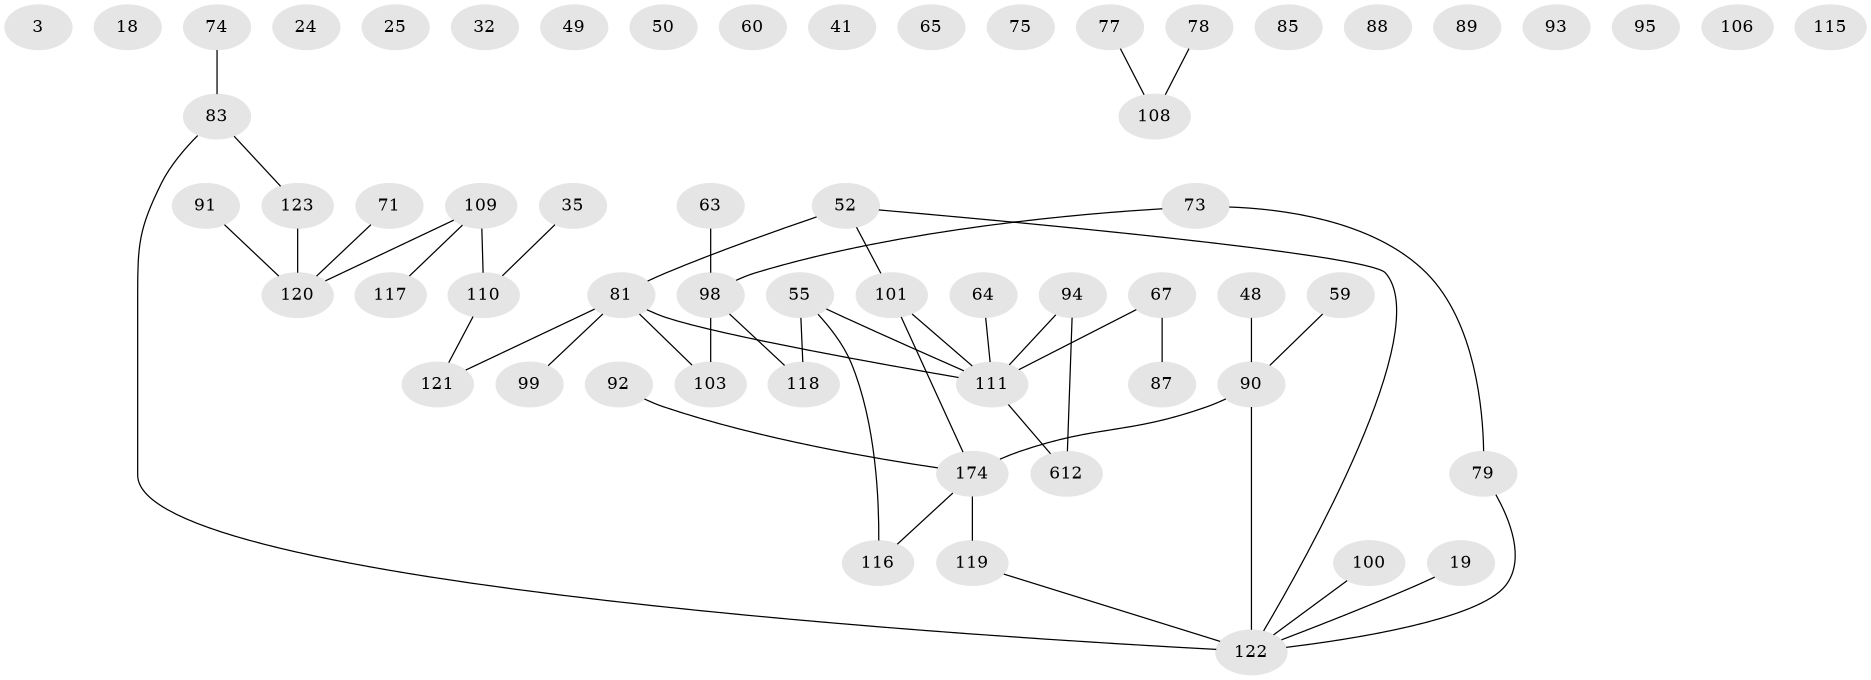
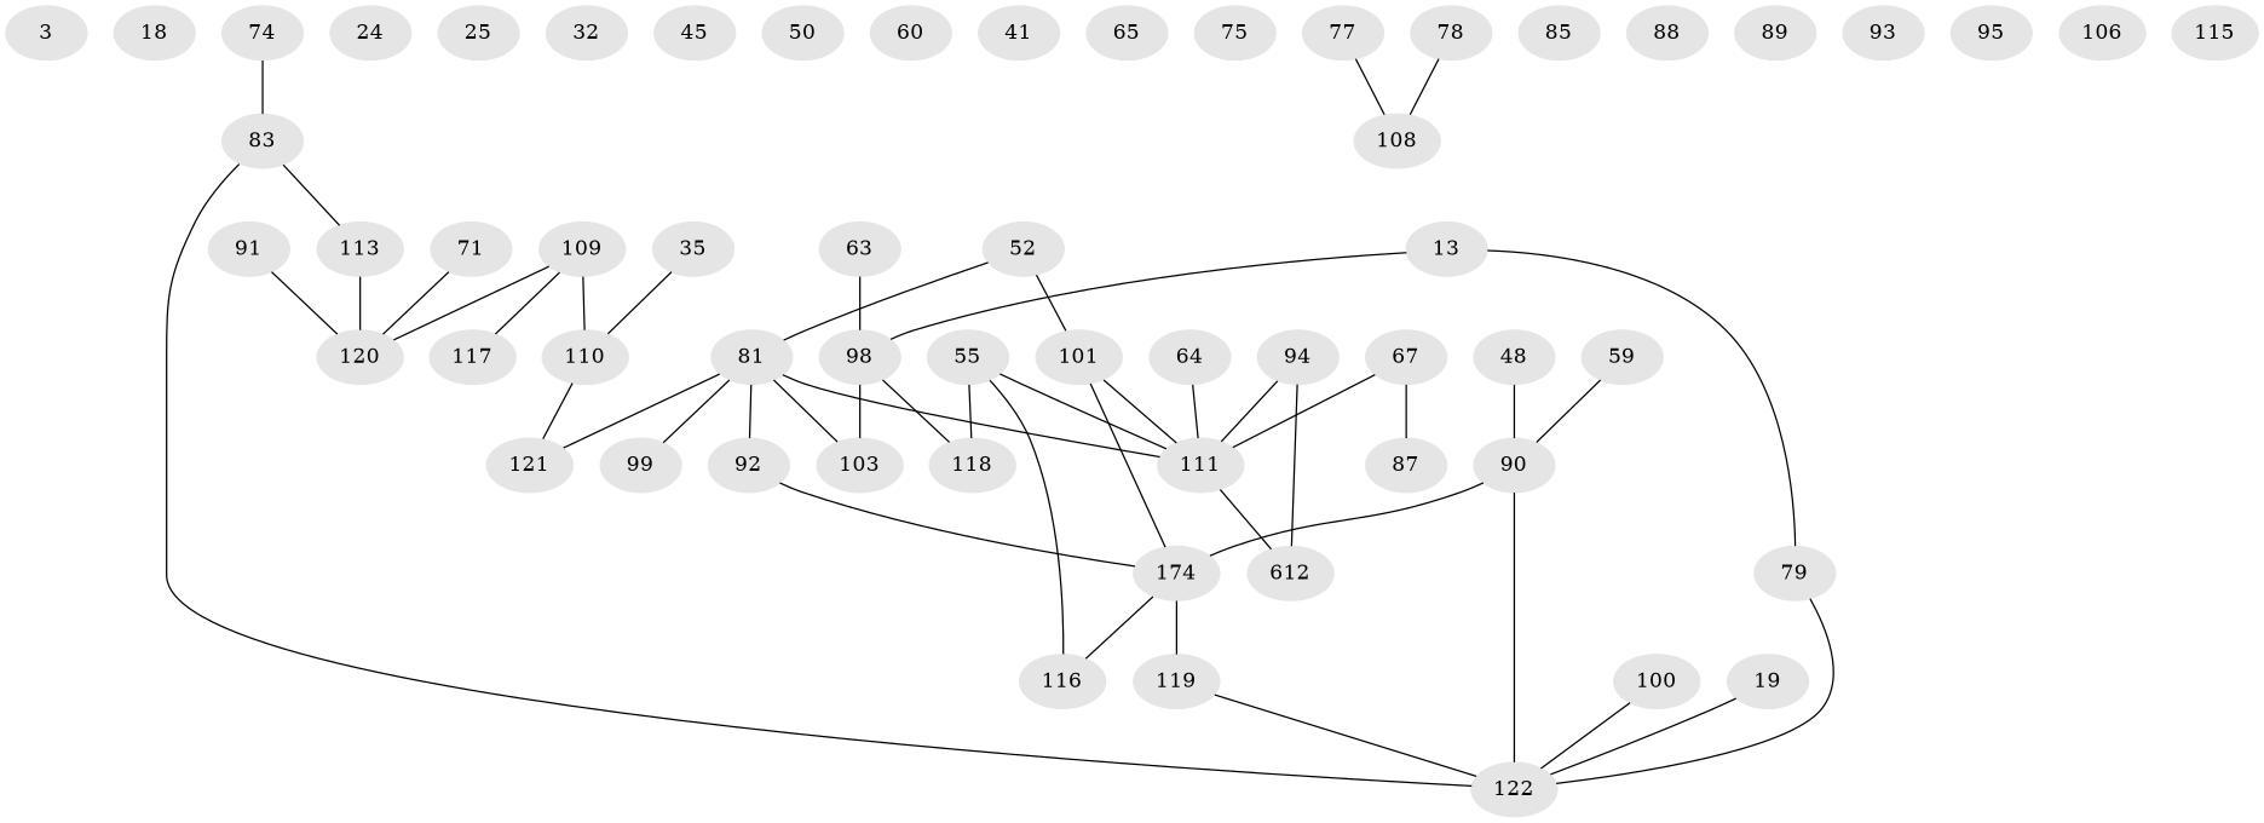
  graph {
    node [color=gray90 style=filled]
    3
    18
    122 [super="+107+104"]
    19
    24
    25
    32
    110 [super="+2"]
    121
    35
-   45 [label=49]
+   45
    90 [super="+10+37"]
    n13 [label=174 super="+58+97+102"]
    48
    50
    52 [super="+51"]
    81 [super="+80+7"]
    101 [super="+43"]
    111 [super="+20+41+66"]
    92
    99
    103 [super="+47"]
    55 [super="+38"]
    116
    118
    n26 [label=612]
    59
    60
    n29 [label=41]
    98 [super="+33+34+46"]
    63
    64 [super="+11+31"]
    65
    67 [super="+1+53"]
    87 [super="+40"]
    109 [super="+21+22+30+105"]
    120 [super="+70"]
    117 [super="+17"]
    71
-   73
+   73 [label=13]
    79
    83 [super="+69"]
-   113 [label=123]
+   113
    74
    75
    77
    108
    78
    100 [super="+54"]
    85
    88
    89
    119
    91
    93
    94 [super="+86+62+82"]
    95
    106
    115 [super="+42"]
    19 -- 122
    110 -- 121
    35 -- 110
    90 -- 122 [weight=3]
    90 -- n13 [weight=2]
    n13 -- 116
    n13 -- 119 [weight=2]
    48 -- 90
-   52 -- 122
    52 -- 81 [weight=2]
    52 -- 101
    81 -- 121
    81 -- 111 [weight=2]
+   81 -- 92
    81 -- 99
    81 -- 103
    101 -- n13
    101 -- 111
    111 -- n26
    92 -- n13
    55 -- 111
    55 -- 116
    55 -- 118 [weight=2]
    59 -- 90
    98 -- 103 [weight=2]
    98 -- 118
    63 -- 98
    64 -- 111
    67 -- 111 [weight=2]
    67 -- 87
    109 -- 110 [weight=2]
    109 -- 120
    109 -- 117
    71 -- 120
    73 -- 98
    73 -- 79
    79 -- 122
    83 -- 122
    83 -- 113
    113 -- 120
    74 -- 83
    77 -- 108
    78 -- 108
    100 -- 122
    119 -- 122
    91 -- 120
    94 -- 111
    94 -- n26
  }
